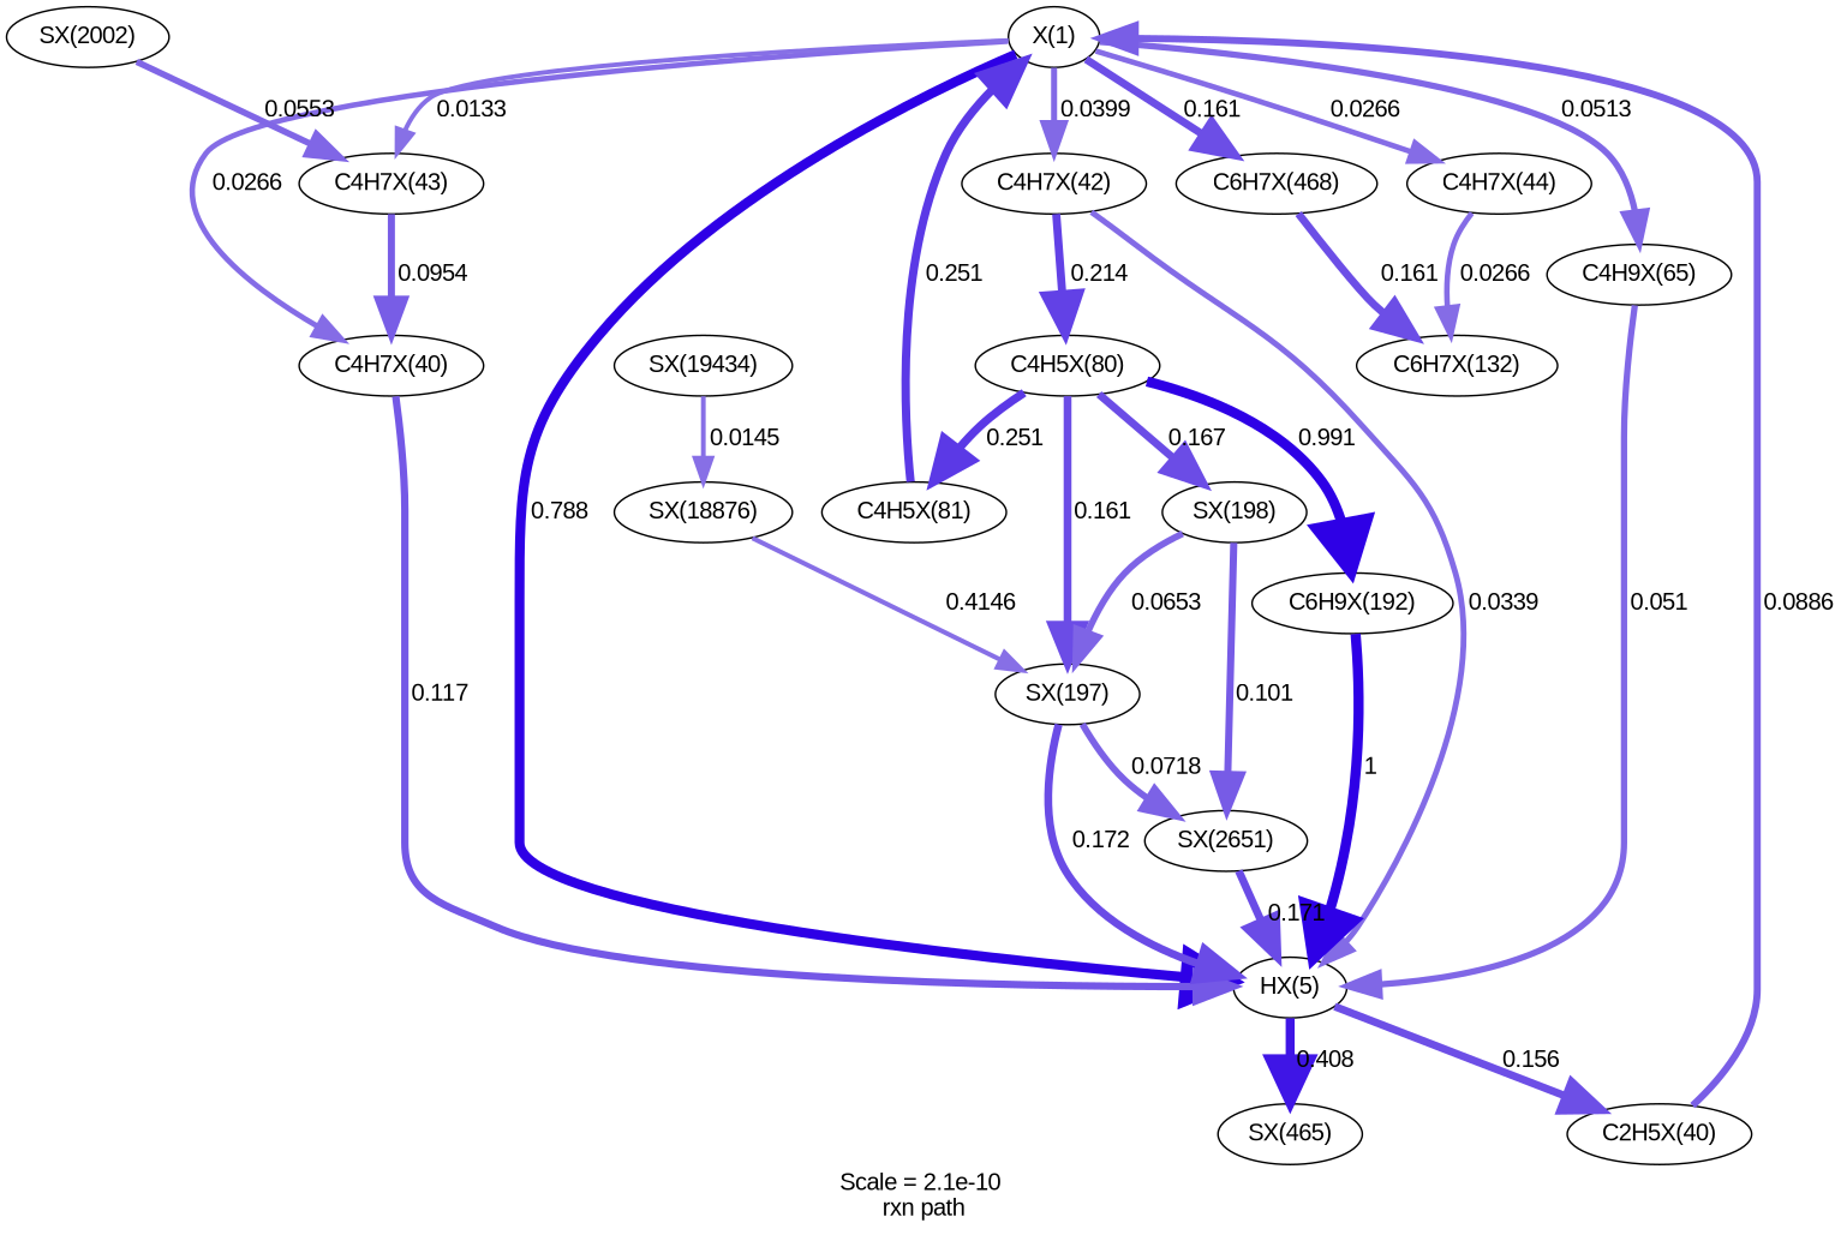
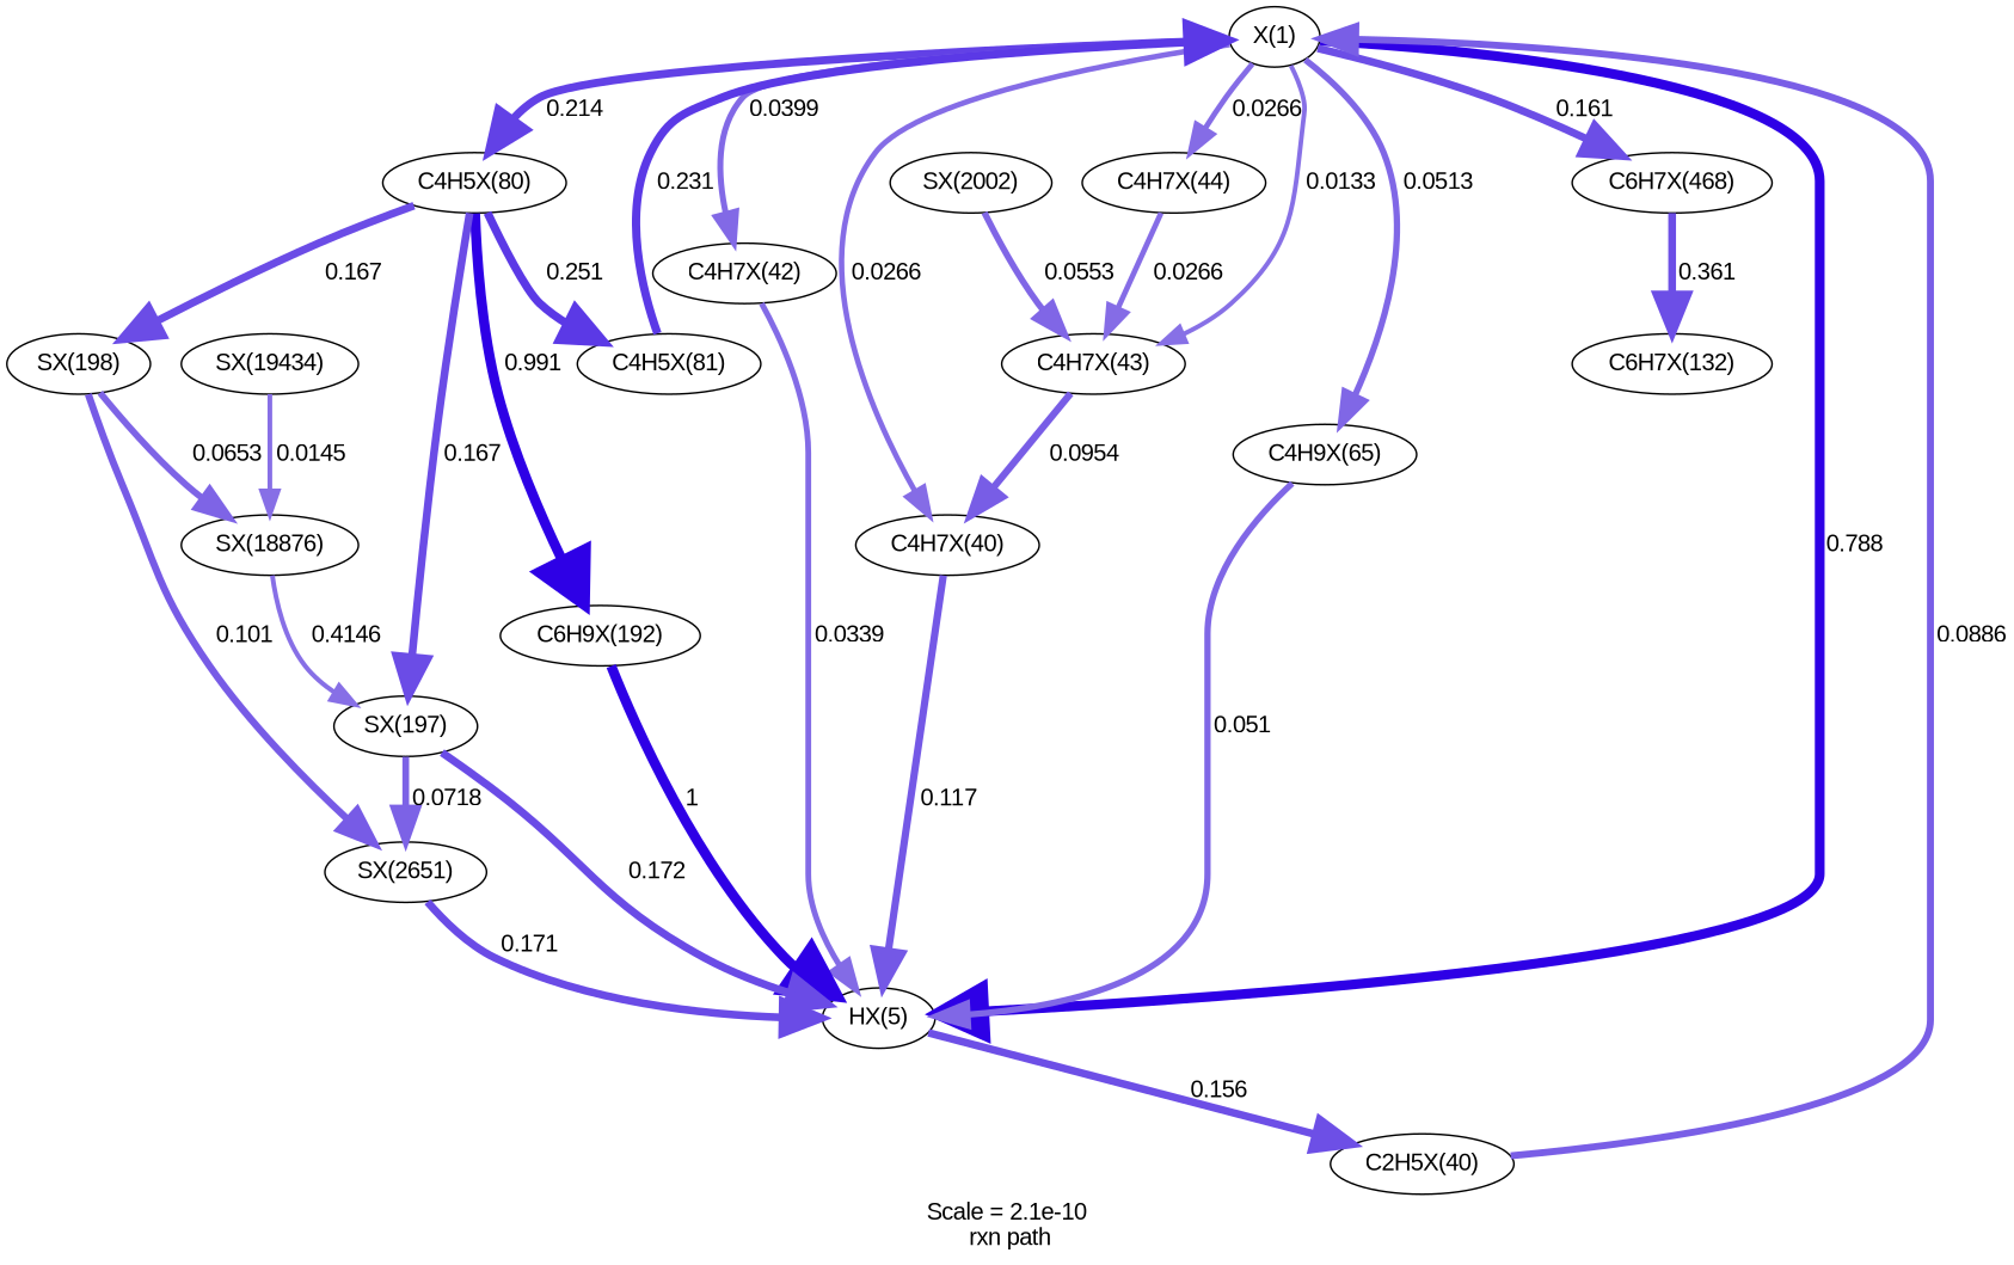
  digraph {
    fontname="Liberation Sans"
    label="Scale = 2.1e-10\l rxn path"
    node [fontname="Liberation Sans"]
    edge [arrowsize=1.63 color="0.7, 0.527, 0.9" fontname="Liberation Sans" style="setlinewidth(3.26)"]
    n1 [label="X(1)"]
    n2 [label="HX(5)"]
    n3 [label="C4H5X(80)"]
    n4 [label="C4H7X(42)"]
    n5 [label="C4H7X(40)"]
    n6 [label="C4H7X(43)"]
    n7 [label="C4H7X(44)"]
    n8 [label="C6H7X(468)"]
    n9 [label="C4H9X(65)"]
    n10 [label="C2H5X(40)"]
-   n11 [label="SX(465)"]
    n12 [label="C4H5X(81)"]
    n13 [label="C6H9X(192)"]
    n14 [label="SX(197)"]
    n15 [label="SX(198)"]
    n16 [label="C6H7X(132)"]
    n17 [label="SX(2651)"]
    n18 [label="SX(2002)"]
    n19 [label="SX(18876)"]
    n20 [label="SX(19434)"]
    n1 -> n2 [arrowsize=2.91 color="0.7, 1.29, 0.9" label=" 0.788" style="setlinewidth(5.82)"]
-   n4 -> n3 [arrowsize=2.42 color="0.7, 0.714, 0.9" label=" 0.214" style="setlinewidth(4.84)"]
+   n1 -> n3 [arrowsize=2.42 color="0.7, 0.714, 0.9" label=" 0.214" style="setlinewidth(4.84)"]
    n1 -> n4 [arrowsize=1.78 color="0.7, 0.54, 0.9" label=" 0.0399" style="setlinewidth(3.57)"]
    n1 -> n5 [label=" 0.0266"]
    n1 -> n6 [arrowsize=1.37 color="0.7, 0.513, 0.9" label=" 0.0133" style="setlinewidth(2.74)"]
    n1 -> n7 [label=" 0.0266"]
    n1 -> n8 [arrowsize=2.31 color="0.7, 0.661, 0.9" label=" 0.161" style="setlinewidth(4.62)"]
    n1 -> n9 [arrowsize=1.88 color="0.7, 0.551, 0.9" label=" 0.0513" style="setlinewidth(3.76)"]
    n2 -> n10 [arrowsize=2.3 color="0.7, 0.656, 0.9" label=" 0.156" style="setlinewidth(4.6)"]
-   n2 -> n11 [arrowsize=2.66 color="0.7, 0.908, 0.9" label=" 0.408" style="setlinewidth(5.32)"]
    n3 -> n12 [arrowsize=2.48 color="0.7, 0.751, 0.9" label=" 0.251" style="setlinewidth(4.96)"]
    n3 -> n13 [arrowsize=3 color="0.7, 1.49, 0.9" label=" 0.991" style="setlinewidth(5.99)"]
-   n3 -> n14 [arrowsize=2.32 color="0.7, 0.667, 0.9" label=" 0.161" style="setlinewidth(4.65)"]
+   n3 -> n14 [arrowsize=2.32 color="0.7, 0.667, 0.9" label=" 0.167" style="setlinewidth(4.65)"]
    n3 -> n15 [arrowsize=2.32 color="0.7, 0.667, 0.9" label=" 0.167" style="setlinewidth(4.65)"]
    n4 -> n2 [arrowsize=1.72 color="0.7, 0.534, 0.9" label=" 0.0339" style="setlinewidth(3.44)"]
    n5 -> n2 [arrowsize=2.19 color="0.7, 0.617, 0.9" label=" 0.117" style="setlinewidth(4.38)"]
    n6 -> n5 [arrowsize=2.11 color="0.7, 0.595, 0.9" label=" 0.0954" style="setlinewidth(4.23)"]
-   n7 -> n16 [label=" 0.0266"]
-   n8 -> n16 [arrowsize=2.31 color="0.7, 0.661, 0.9" label=" 0.161" style="setlinewidth(4.62)"]
+   n7 -> n6 [label=" 0.0266"]
+   n8 -> n16 [arrowsize=2.31 color="0.7, 0.661, 0.9" label=" 0.361" style="setlinewidth(4.62)"]
    n9 -> n2 [arrowsize=1.88 color="0.7, 0.551, 0.9" label=" 0.051" style="setlinewidth(3.75)"]
    n10 -> n1 [arrowsize=2.08 color="0.7, 0.589, 0.9" label=" 0.0886" style="setlinewidth(4.17)"]
-   n12 -> n1 [arrowsize=2.48 color="0.7, 0.751, 0.9" label=" 0.251" style="setlinewidth(4.96)"]
+   n12 -> n1 [arrowsize=2.48 color="0.7, 0.751, 0.9" label=" 0.231" style="setlinewidth(4.96)"]
    n13 -> n2 [arrowsize=3 color="0.7, 1.5, 0.9" label=" 1" style="setlinewidth(6)"]
    n14 -> n2 [arrowsize=2.34 color="0.7, 0.672, 0.9" label=" 0.172" style="setlinewidth(4.67)"]
    n14 -> n17 [arrowsize=2.01 color="0.7, 0.572, 0.9" label=" 0.0718" style="setlinewidth(4.01)"]
-   n15 -> n14 [arrowsize=1.97 color="0.7, 0.565, 0.9" label=" 0.0653" style="setlinewidth(3.94)"]
+   n15 -> n19 [arrowsize=1.97 color="0.7, 0.565, 0.9" label=" 0.0653" style="setlinewidth(3.94)"]
    n15 -> n17 [arrowsize=2.14 color="0.7, 0.601, 0.9" label=" 0.101" style="setlinewidth(4.27)"]
    n17 -> n2 [arrowsize=2.33 color="0.7, 0.671, 0.9" label=" 0.171" style="setlinewidth(4.66)"]
    n18 -> n6 [arrowsize=1.91 color="0.7, 0.555, 0.9" label=" 0.0553" style="setlinewidth(3.81)"]
    n19 -> n14 [arrowsize=1.4 color="0.7, 0.515, 0.9" label=" 0.4146" style="setlinewidth(2.81)"]
    n20 -> n19 [arrowsize=1.4 color="0.7, 0.515, 0.9" label=" 0.0145" style="setlinewidth(2.8)"]
  }
